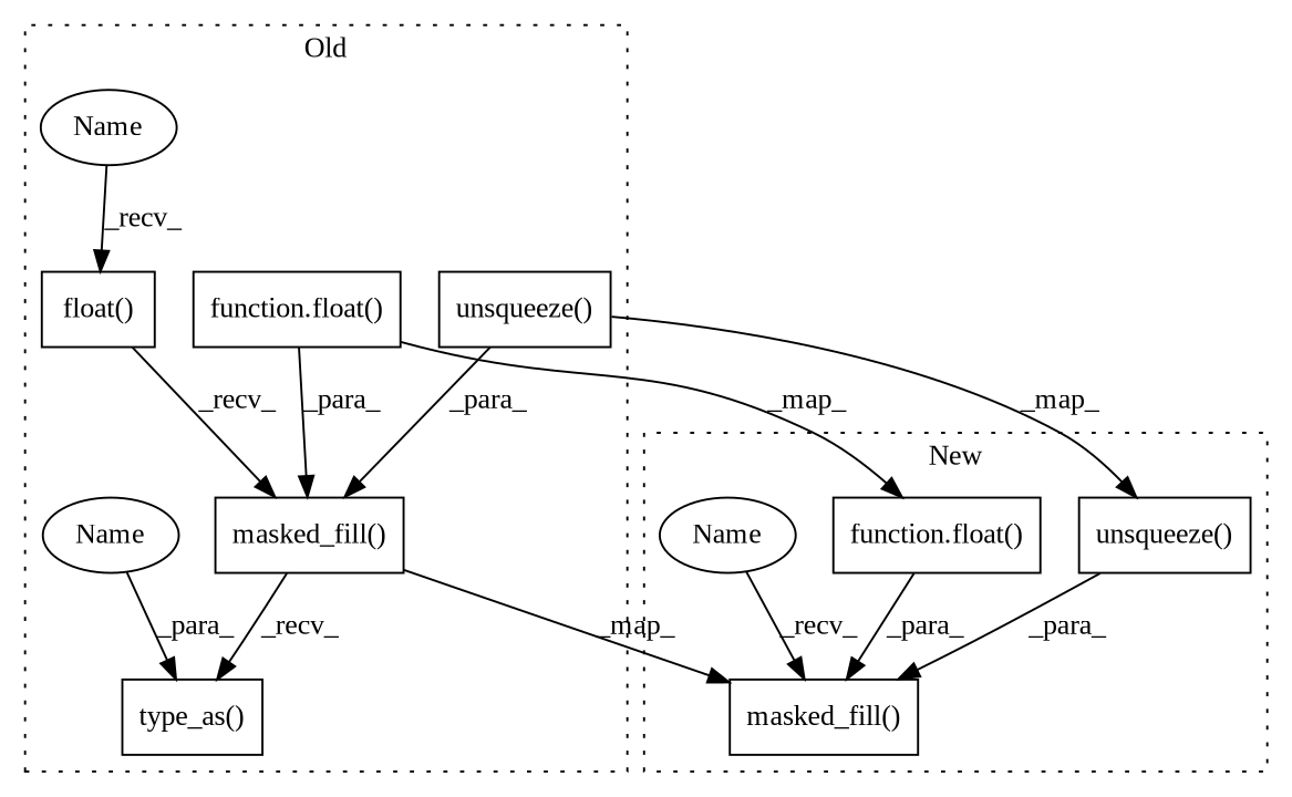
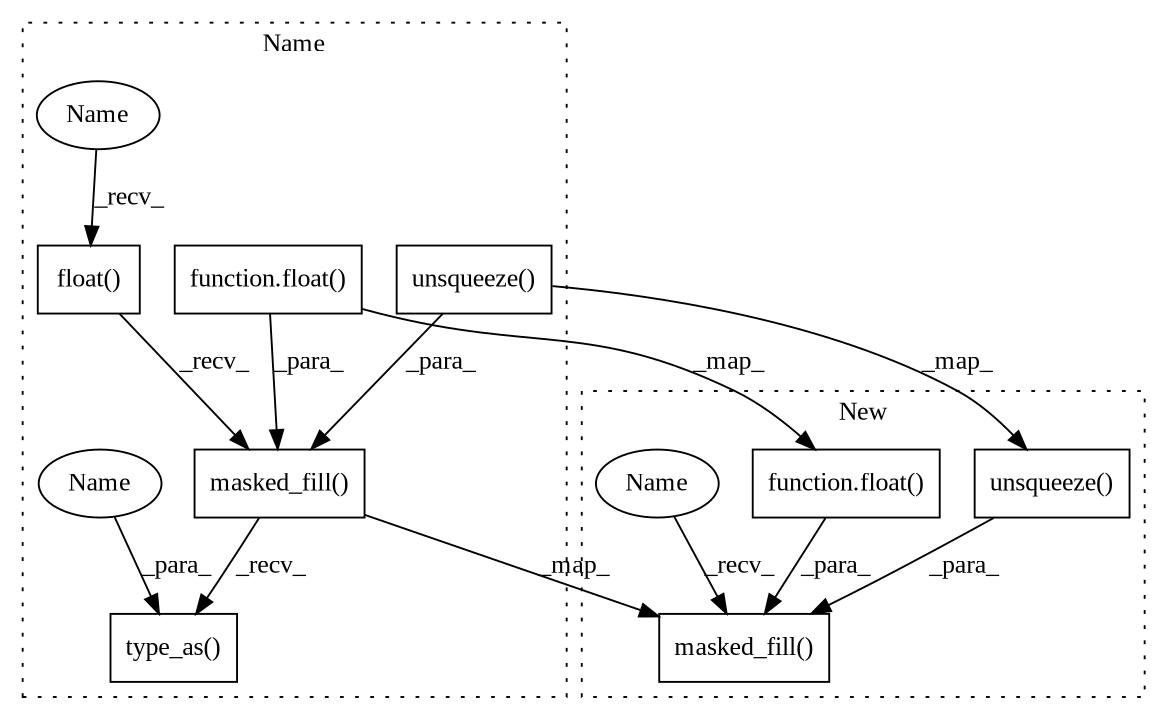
  digraph {
    fontname="Liberation Serif"
    node [a=75 l=12 s=8377 shape=box fontname="Liberation Serif"]
    edge [fontname="Liberation Serif"]
    n1 [l="6,1" label="function.float()" s="8495,8507"]
    n2 [l="159,1" label="type_as()" s="8377,8548"]
    n3 [l="54,19" label="masked_fill()" s="8377,8508"]
    n4 [l=20 label="float()"]
    n5 [l="40,1" label="unsqueeze()" s="8431,8472"]
    n6 [a=87 label=Name s=8536 shape=ellipse]
    n7 [a=87 label=Name shape=ellipse]
    n8 [l="6,1" label="function.float()" s="8487,8499"]
    n9 [l="46,19" label="masked_fill()" s="8377,8500"]
    n10 [l="40,1" label="unsqueeze()" s="8423,8464"]
    n11 [a=87 label=Name shape=ellipse]
    subgraph cluster_1 {
-     label=Old
+     label=Name
      style=dotted
      n1
      n2
      n3
      n4
      n5
      n6
      n7
    }
    subgraph cluster_2 {
      label=New
      style=dotted
      n8
      n9
      n10
      n11
    }
    n1 -> n3 [label=_para_]
    n1 -> n8 [label=_map_]
    n3 -> n2 [label=_recv_]
    n3 -> n9 [label=_map_]
    n4 -> n3 [label=_recv_]
    n5 -> n3 [label=_para_]
    n5 -> n10 [label=_map_]
    n6 -> n2 [label=_para_]
    n7 -> n4 [label=_recv_]
    n8 -> n9 [label=_para_]
    n10 -> n9 [label=_para_]
    n11 -> n9 [label=_recv_]
  }
